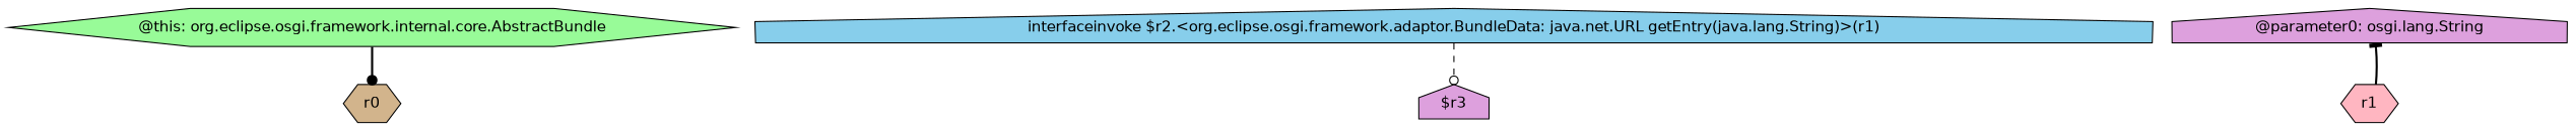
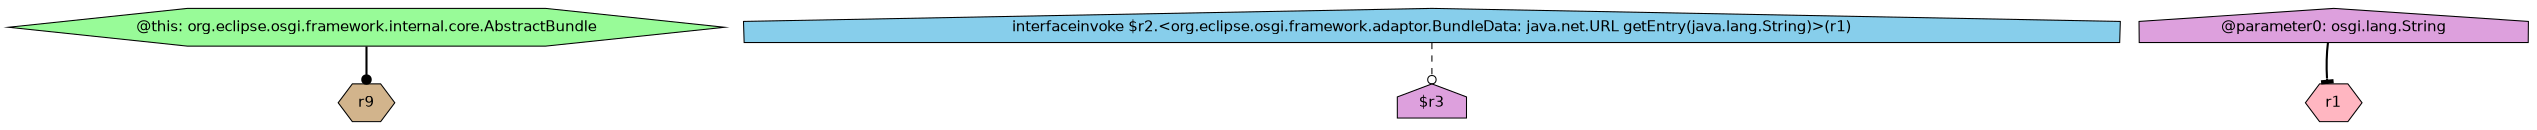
  digraph {
    fontname="DejaVu Sans"
    node [fillcolor=plum fontname="DejaVu Sans" shape=hexagon style=filled]
    edge [fontname="DejaVu Sans" style=bold]
    n1 [fillcolor=palegreen label="@this: org.eclipse.osgi.framework.internal.core.AbstractBundle"]
-   n2 [fillcolor=tan label=r0]
+   n2 [fillcolor=tan label=r9]
    n3 [fillcolor=skyblue label="interfaceinvoke $r2.<org.eclipse.osgi.framework.adaptor.BundleData: java.net.URL getEntry(java.lang.String)>(r1)" shape=house]
    n4 [label="$r3" shape=house]
    n5 [label="@parameter0: osgi.lang.String" shape=house]
    n6 [fillcolor=lightpink label=r1]
    n1 -> n2 [arrowhead=dot]
    n3 -> n4 [arrowhead=odot style=dashed]
-   n6 -> n5 [arrowhead=tee]
+   n5 -> n6 [arrowhead=tee]
  }
